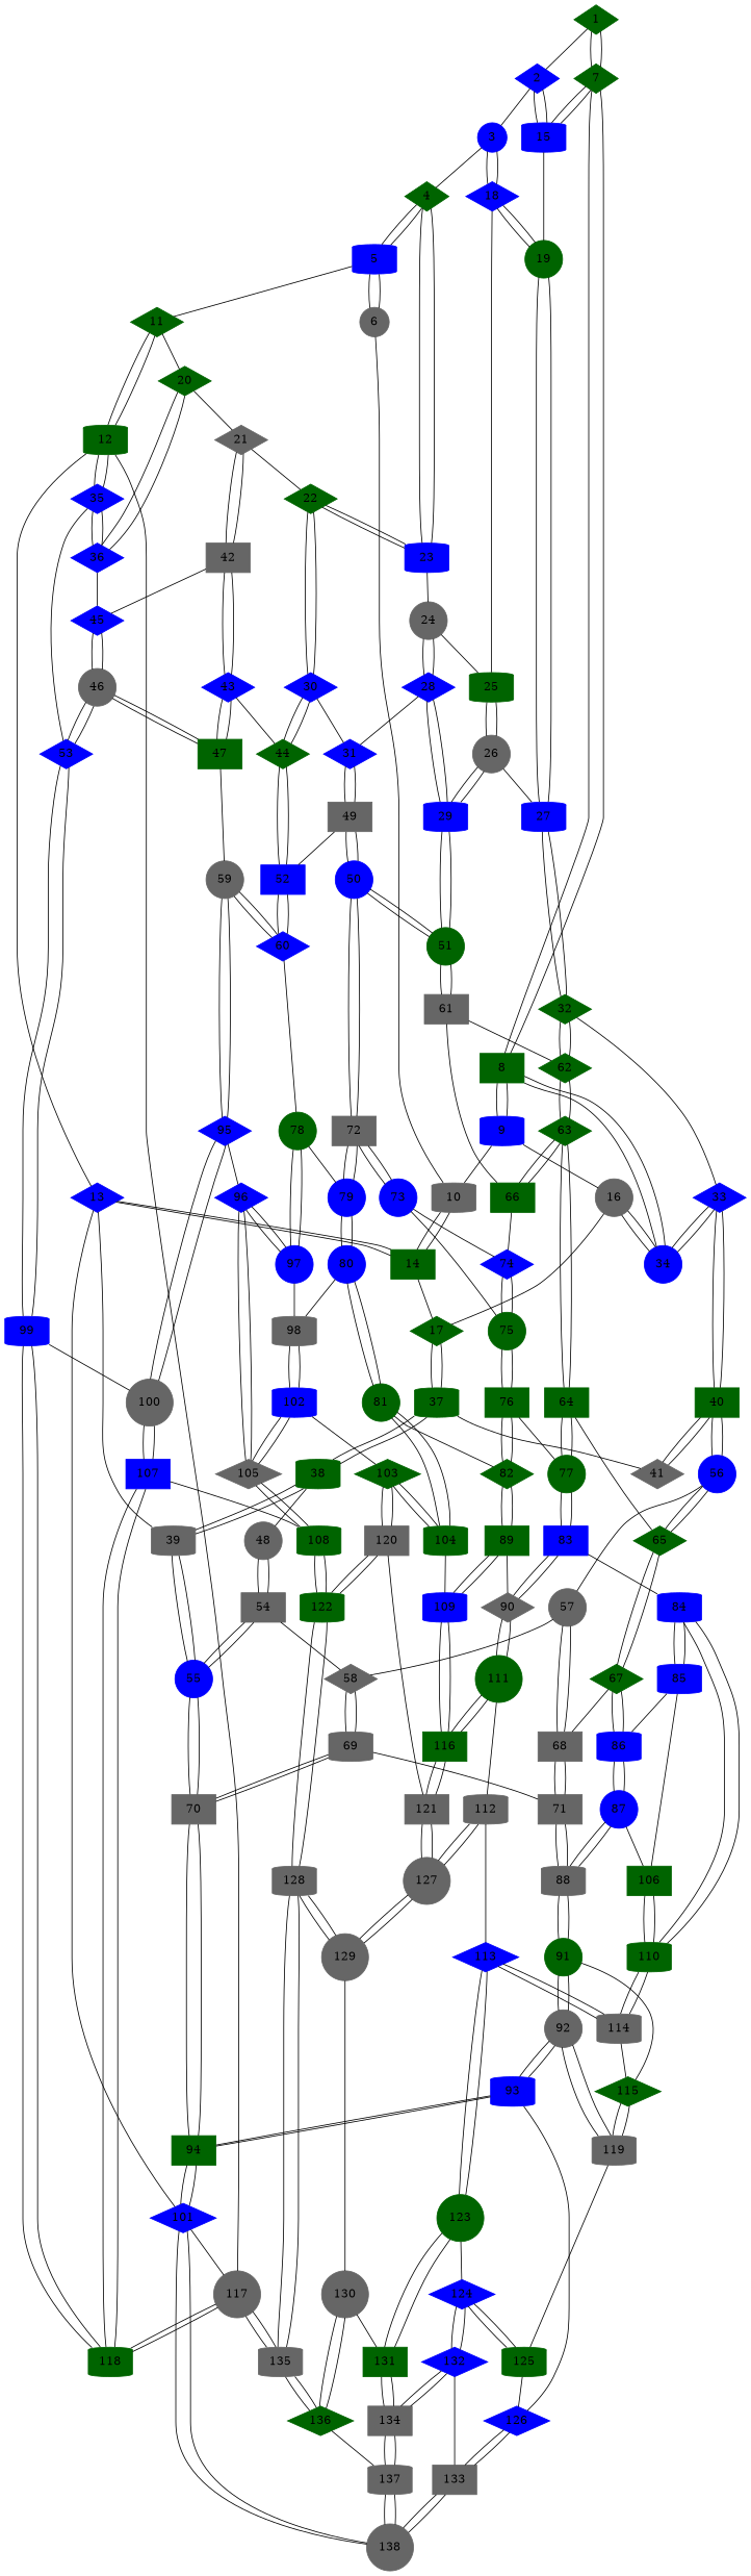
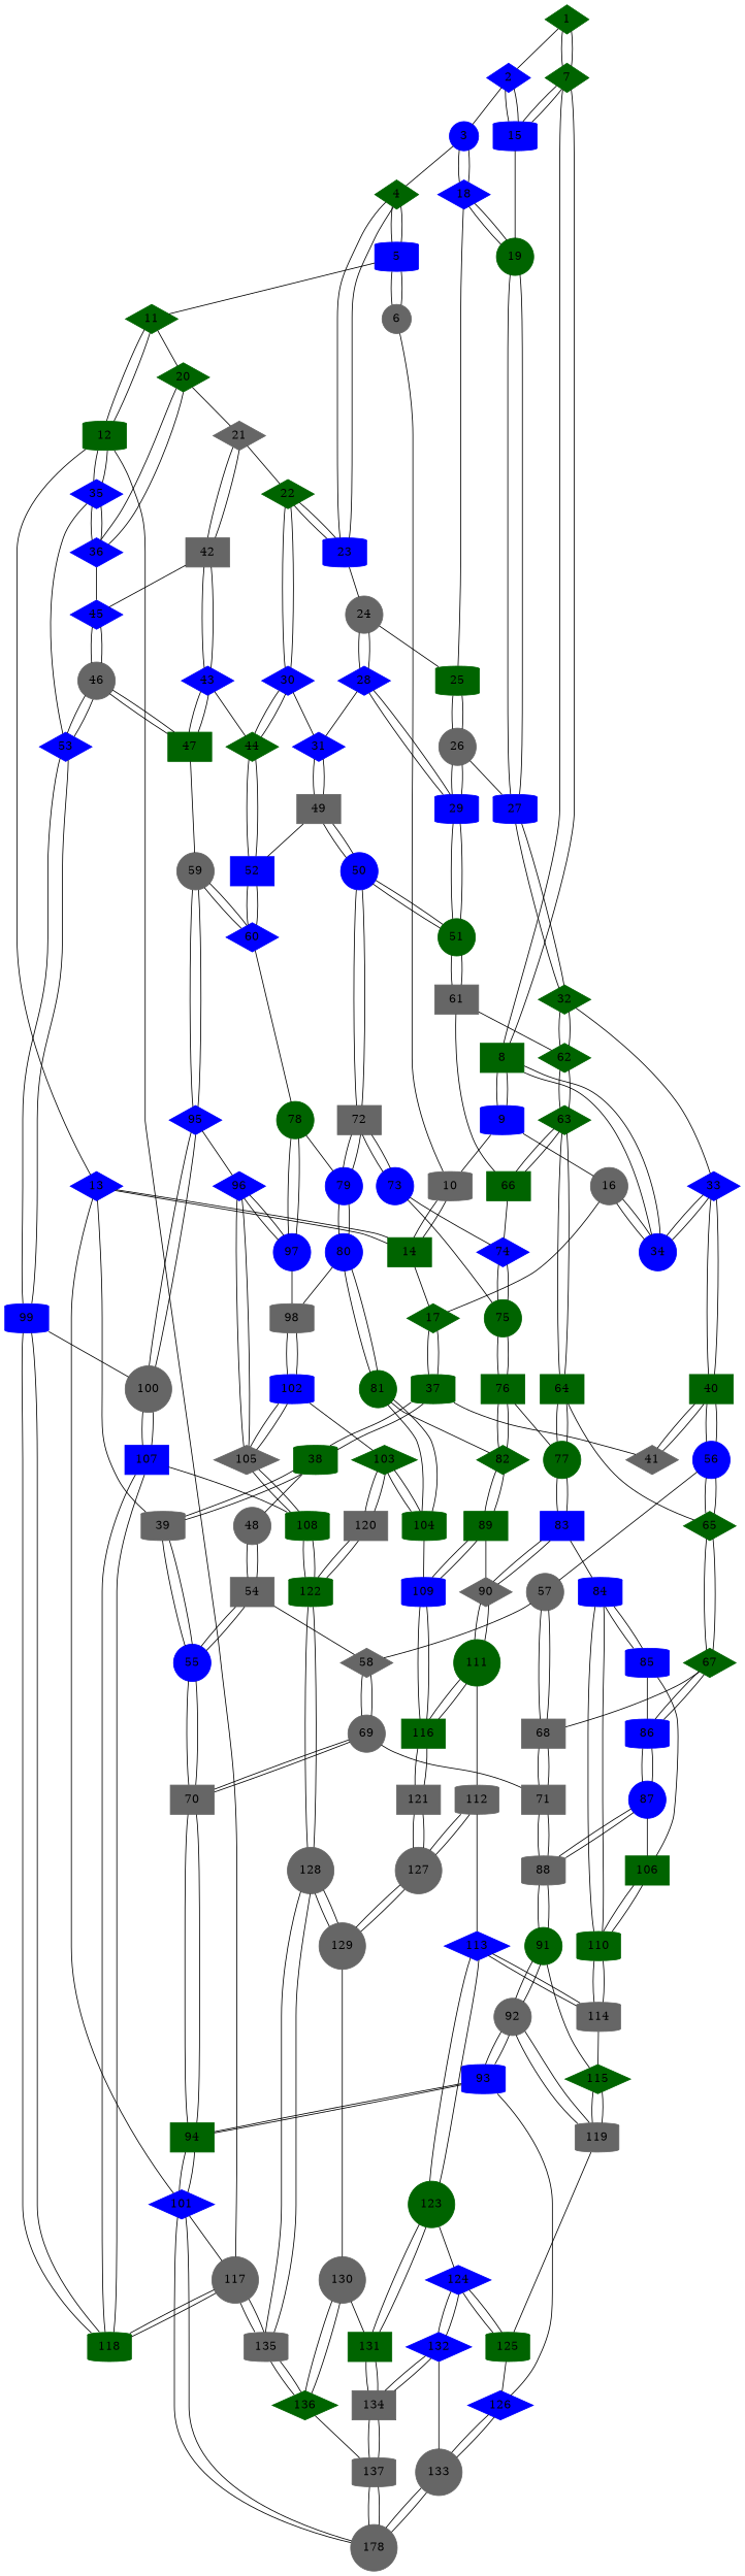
  graph {
    node [color=darkgreen shape=diamond style=filled]
    2 [color=blue]
    1
    7
    3 [color=blue shape=circle]
    15 [color=blue shape=cylinder]
    8 [shape=box]
    4
    18 [color=blue]
    19 [shape=circle]
    5 [color=blue shape=cylinder]
    23 [color=blue shape=cylinder]
    25 [shape=cylinder]
    6 [color=gray40 shape=circle]
    11
    24 [color=gray40 shape=circle]
    10 [color=gray40 shape=cylinder]
    12 [shape=cylinder]
    20
    14 [shape=box]
    9 [color=blue shape=cylinder]
    34 [color=blue shape=circle]
    16 [color=gray40 shape=circle]
    17
    13 [color=blue]
    35 [color=blue]
    117 [color=gray40 shape=circle]
    21 [color=gray40]
    36 [color=blue]
    39 [color=gray40 shape=cylinder]
    101 [color=blue]
    53 [color=blue]
    118 [shape=cylinder]
    135 [color=gray40 shape=cylinder]
    55 [color=blue shape=circle]
-   138 [color=gray40 shape=circle]
+   138 [color=gray40 shape=circle label=178]
    37 [shape=cylinder]
    27 [color=blue shape=cylinder]
    38 [shape=cylinder]
    41 [color=gray40]
    26 [color=gray40 shape=circle]
    32
    22
    42 [color=gray40 shape=box]
    45 [color=blue]
    30 [color=blue]
    43 [color=blue]
    31 [color=blue]
    44
    28 [color=blue]
    29 [color=blue shape=cylinder]
    51 [shape=circle]
    33 [color=blue]
    62
    49 [color=gray40 shape=box]
    61 [color=gray40 shape=box]
    52 [color=blue shape=box]
    50 [color=blue shape=circle]
    40 [shape=box]
    63
    56 [color=blue shape=circle]
    99 [color=blue shape=cylinder]
    46 [color=gray40 shape=circle]
    48 [color=gray40 shape=circle]
    54 [color=gray40 shape=box]
    70 [color=gray40 shape=box]
    57 [color=gray40 shape=circle]
    65
    47 [shape=box]
    59 [color=gray40 shape=circle]
    60 [color=blue]
    95 [color=blue]
    58 [color=gray40]
    72 [color=gray40 shape=box]
    73 [color=blue shape=circle]
    79 [color=blue shape=circle]
    66 [shape=box]
    78 [shape=circle]
    100 [color=gray40 shape=circle]
-   69 [color=gray40 shape=cylinder]
+   69 [color=gray40 shape=circle]
    94 [shape=box]
    68 [color=gray40 shape=box]
    67
    71 [color=gray40 shape=box]
    96 [color=blue]
    97 [color=blue shape=circle]
    74 [color=blue]
    64 [shape=box]
    77 [shape=circle]
    83 [color=blue shape=box]
    86 [color=blue shape=cylinder]
    75 [shape=circle]
    87 [color=blue shape=circle]
    88 [color=gray40 shape=cylinder]
    91 [shape=circle]
    80 [color=blue shape=circle]
    76 [shape=box]
    82
    89 [shape=box]
    84 [color=blue shape=cylinder]
    90 [color=gray40]
    98 [color=gray40 shape=cylinder]
    81 [shape=circle]
    104 [shape=cylinder]
    102 [color=blue shape=cylinder]
    109 [color=blue shape=cylinder]
    85 [color=blue shape=cylinder]
    110 [shape=cylinder]
    111 [shape=circle]
    106 [shape=box]
    114 [color=gray40 shape=cylinder]
    92 [color=gray40 shape=circle]
    115
    116 [shape=box]
    112 [color=gray40 shape=cylinder]
    93 [color=blue shape=cylinder]
    119 [color=gray40 shape=cylinder]
    126 [color=blue]
    125 [shape=cylinder]
-   133 [color=gray40 shape=box]
+   133 [color=gray40 shape=circle]
    105 [color=gray40]
    107 [color=blue shape=box]
    108 [shape=cylinder]
    103
    120 [color=gray40 shape=box]
    122 [shape=cylinder]
    121 [color=gray40 shape=box]
-   128 [color=gray40 shape=cylinder]
+   128 [color=gray40 shape=circle]
    113 [color=blue]
    127 [color=gray40 shape=circle]
    123 [shape=circle]
    129 [color=gray40 shape=circle]
    124 [color=blue]
    131 [shape=box]
    136
    132 [color=blue]
    134 [color=gray40 shape=box]
    130 [color=gray40 shape=circle]
    137 [color=gray40 shape=cylinder]
    2 -- 3
    2 -- 15
    2 -- 15
    1 -- 2
    1 -- 7
    1 -- 7
    7 -- 15
    7 -- 15
    7 -- 8
    7 -- 8
    3 -- 4
    3 -- 18
    3 -- 18
    15 -- 19
    8 -- 9
    8 -- 9
    8 -- 34
    8 -- 34
    4 -- 5
    4 -- 5
    4 -- 23
    4 -- 23
    18 -- 19
    18 -- 19
    18 -- 25
    19 -- 27
    19 -- 27
    5 -- 6
    5 -- 6
    5 -- 11
    23 -- 24
    25 -- 26
    25 -- 26
    6 -- 10
    11 -- 12
    11 -- 12
    11 -- 20
    24 -- 25
    24 -- 28
    24 -- 28
    10 -- 14
    10 -- 14
    12 -- 13
    12 -- 35
    12 -- 35
    12 -- 117
    20 -- 21
    20 -- 36
    20 -- 36
    14 -- 17
    9 -- 10
    9 -- 16
    16 -- 34
    16 -- 34
    16 -- 17
    17 -- 37
    17 -- 37
    13 -- 14
    13 -- 14
    13 -- 39
    13 -- 101
    35 -- 36
    35 -- 36
    35 -- 53
    117 -- 118
    117 -- 118
    117 -- 135
    117 -- 135
    21 -- 22
    21 -- 42
    21 -- 42
    36 -- 45
    39 -- 55
    39 -- 55
    101 -- 117
    101 -- 138
    101 -- 138
    53 -- 99
    53 -- 99
    135 -- 136
    135 -- 136
    55 -- 70
    55 -- 70
    37 -- 38
    37 -- 38
    37 -- 41
    27 -- 32
    27 -- 32
    38 -- 39
    38 -- 39
    38 -- 48
    26 -- 27
    26 -- 29
    26 -- 29
    32 -- 33
    32 -- 62
    32 -- 62
    22 -- 23
    22 -- 23
    22 -- 30
    22 -- 30
    42 -- 45
    42 -- 43
    42 -- 43
    45 -- 46
    45 -- 46
    30 -- 31
    30 -- 44
    30 -- 44
    43 -- 44
    43 -- 47
    43 -- 47
    31 -- 49
    31 -- 49
    44 -- 52
    44 -- 52
    28 -- 31
    28 -- 29
    28 -- 29
    29 -- 51
    29 -- 51
    51 -- 61
    51 -- 61
    33 -- 34
    33 -- 34
    33 -- 40
    33 -- 40
    62 -- 63
    62 -- 63
    49 -- 52
    49 -- 50
    49 -- 50
    61 -- 62
    61 -- 66
    52 -- 60
    52 -- 60
    50 -- 51
    50 -- 51
    50 -- 72
    50 -- 72
    40 -- 41
    40 -- 41
    40 -- 56
    40 -- 56
    63 -- 66
    63 -- 66
    63 -- 64
    63 -- 64
    56 -- 57
    56 -- 65
    56 -- 65
    99 -- 118
    99 -- 118
    99 -- 100
    46 -- 53
    46 -- 53
    46 -- 47
    46 -- 47
    48 -- 54
    48 -- 54
    54 -- 55
    54 -- 55
    54 -- 58
    70 -- 94
    70 -- 94
    57 -- 58
    57 -- 68
    57 -- 68
    65 -- 67
    65 -- 67
    47 -- 59
    59 -- 60
    59 -- 60
    59 -- 95
    59 -- 95
    60 -- 78
    95 -- 100
    95 -- 100
    95 -- 96
    58 -- 69
    58 -- 69
    72 -- 73
    72 -- 73
    72 -- 79
    72 -- 79
    73 -- 74
    73 -- 75
    79 -- 80
    79 -- 80
    66 -- 74
    78 -- 79
    78 -- 97
    78 -- 97
    100 -- 107
    100 -- 107
    69 -- 70
    69 -- 70
    69 -- 71
    94 -- 101
    94 -- 101
    68 -- 71
    68 -- 71
    67 -- 68
    67 -- 86
    67 -- 86
    71 -- 88
    71 -- 88
    96 -- 97
    96 -- 97
    96 -- 105
    96 -- 105
    97 -- 98
    74 -- 75
    74 -- 75
    64 -- 65
    64 -- 77
    64 -- 77
    77 -- 83
    77 -- 83
    83 -- 84
    83 -- 90
    83 -- 90
    86 -- 87
    86 -- 87
    75 -- 76
    75 -- 76
    87 -- 88
    87 -- 88
    87 -- 106
    88 -- 91
    88 -- 91
    91 -- 92
    91 -- 92
    91 -- 115
    80 -- 98
    80 -- 81
    80 -- 81
    76 -- 77
    76 -- 82
    76 -- 82
    82 -- 89
    82 -- 89
    89 -- 90
    89 -- 109
    89 -- 109
    84 -- 85
    84 -- 85
    84 -- 110
    84 -- 110
    90 -- 111
    90 -- 111
    98 -- 102
    98 -- 102
    81 -- 82
    81 -- 104
    81 -- 104
    104 -- 109
    102 -- 105
    102 -- 105
    102 -- 103
    109 -- 116
    109 -- 116
    85 -- 86
    85 -- 106
    110 -- 114
    110 -- 114
    111 -- 116
    111 -- 116
    111 -- 112
    106 -- 110
    106 -- 110
    114 -- 115
    92 -- 93
    92 -- 93
    92 -- 119
    92 -- 119
    115 -- 119
    115 -- 119
    116 -- 121
    116 -- 121
    112 -- 113
    112 -- 127
    112 -- 127
    93 -- 94
    93 -- 94
    93 -- 126
    119 -- 125
    126 -- 133
    126 -- 133
    125 -- 126
    133 -- 138
    133 -- 138
    105 -- 108
    105 -- 108
    107 -- 118
    107 -- 118
    107 -- 108
    108 -- 122
    108 -- 122
    103 -- 104
    103 -- 104
    103 -- 120
    103 -- 120
    120 -- 122
    120 -- 122
-   120 -- 121
    122 -- 128
    122 -- 128
    121 -- 127
    121 -- 127
    128 -- 135
    128 -- 135
    128 -- 129
    128 -- 129
    113 -- 114
    113 -- 114
    113 -- 123
    113 -- 123
    127 -- 129
    127 -- 129
    123 -- 124
    123 -- 131
    123 -- 131
    129 -- 130
    124 -- 125
    124 -- 125
    124 -- 132
    124 -- 132
    131 -- 134
    131 -- 134
    136 -- 137
    132 -- 133
    132 -- 134
    132 -- 134
    134 -- 137
    134 -- 137
    130 -- 131
    130 -- 136
    130 -- 136
    137 -- 138
    137 -- 138
  }
